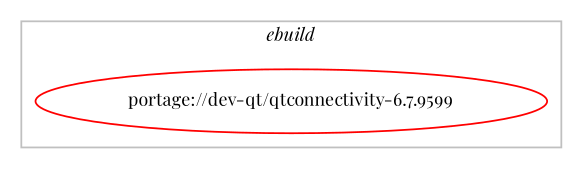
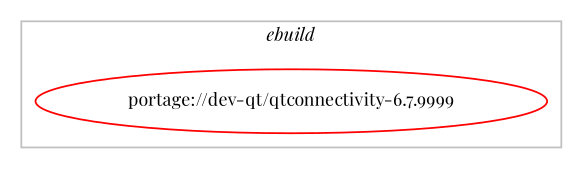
  digraph {
    compound=true
    concentrate=true
    fontname="Playfair Display"
    fontsize=10
    newrank=true
    rankdir=LR
    ranksep=1.5
-   n1 [color=red fontname="Playfair Display" fontsize=10 label="portage://dev-qt/qtconnectivity-6.7.9599" width=4]
+   n1 [color=red fontname="Playfair Display" fontsize=10 label="portage://dev-qt/qtconnectivity-6.7.9999" width=4]
    subgraph cluster_1 {
      color=gray
      label=<<i>ebuild</i>>
      n1
    }
    subgraph cluster_2 {
      color=gray
      label=<<i>dependencies</i>>
      subgraph cluster_3 {
        color=gray
        fillcolor="#eeeeee"
        label=<<i>compile</i>>
        style=filled
      }
      subgraph cluster_4 {
        color=gray
        fillcolor="#eeeeee"
        label=<<i>compile and run</i>>
        style=filled
      }
      subgraph cluster_5 {
        color=gray
        fillcolor="#eeeeee"
        label=<<i>run</i>>
        style=filled
      }
    }
    subgraph cluster_6 {
      color=gray
      label=<<i>candidates</i>>
      rank=same
    }
  }
